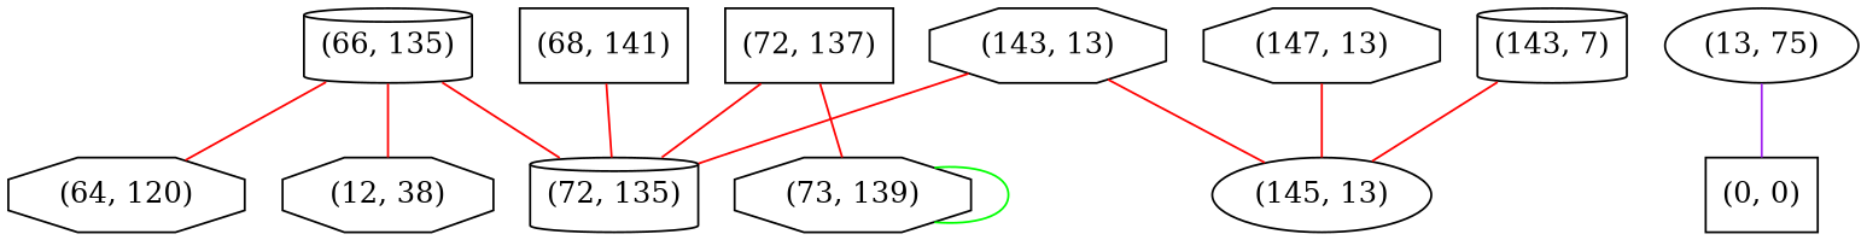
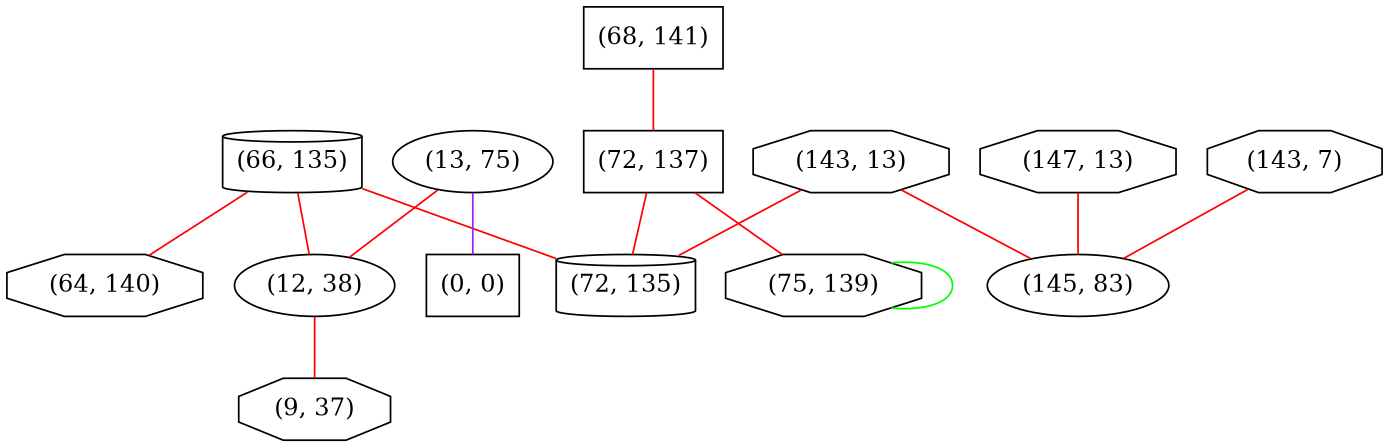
  graph {
    node [shape=octagon]
    edge [color=red weight=1]
-   "(12, 38)"
+   "(12, 38)" [shape=ellipse]
    "(66, 135)" [shape=cylinder]
-   "(64, 140)" [label="(64, 120)"]
+   "(64, 140)"
    "(72, 135)" [shape=cylinder]
+   "(9, 37)"
    "(68, 141)" [shape=box]
    "(72, 137)" [shape=box]
-   "(73, 139)"
+   "(73, 139)" [label="(75, 139)"]
    "(143, 13)"
-   "(145, 13)" [shape=ellipse]
+   "(145, 13)" [shape=ellipse label="(145, 83)"]
    n11 [label="(13, 75)" shape=ellipse]
    "(0, 0)" [shape=box]
    "(147, 13)"
-   "(143, 7)" [shape=cylinder]
+   "(143, 7)"
+   "(12, 38)" -- "(9, 37)"
    "(66, 135)" -- "(12, 38)"
    "(66, 135)" -- "(64, 140)"
    "(66, 135)" -- "(72, 135)"
-   "(68, 141)" -- "(72, 135)"
+   "(68, 141)" -- "(72, 137)"
    "(72, 137)" -- "(72, 135)"
    "(72, 137)" -- "(73, 139)"
    "(73, 139)" -- "(73, 139)" [color=green weight=2]
    "(143, 13)" -- "(72, 135)"
    "(143, 13)" -- "(145, 13)"
+   n11 -- "(12, 38)"
    n11 -- "(0, 0)" [color=purple weight=4]
    "(147, 13)" -- "(145, 13)"
    "(143, 7)" -- "(145, 13)"
  }
